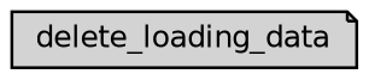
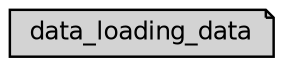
  digraph {
    rankdir=TB
-   n1 [color=black fillcolor=lightgrey fontname=Helvetica fontsize=10 height=0.2 label=delete_loading_data shape=note style=filled width=0.4]
+   n1 [color=black fillcolor=lightgrey fontname=Helvetica fontsize=10 height=0.2 label=data_loading_data shape=note style=filled width=0.4]
  }
